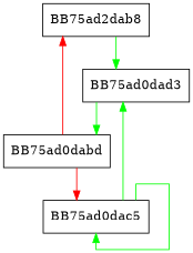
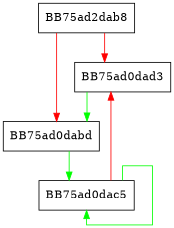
  digraph {
    splines=ortho
    node [shape=box]
    edge [color=green]
    n1 [label=BB75ad2dab8]
    BB75ad0dad3
    BB75ad0dabd
    BB75ad0dac5
-   n1 -> BB75ad0dad3
-   BB75ad0dabd -> n1 [color=red]
+   n1 -> BB75ad0dad3 [color=red]
+   n1 -> BB75ad0dabd [color=red]
    BB75ad0dad3 -> BB75ad0dabd
-   BB75ad0dabd -> BB75ad0dac5 [color=red]
-   BB75ad0dac5 -> BB75ad0dad3
+   BB75ad0dabd -> BB75ad0dac5
+   BB75ad0dac5 -> BB75ad0dad3 [color=red]
    BB75ad0dac5 -> BB75ad0dac5
  }
